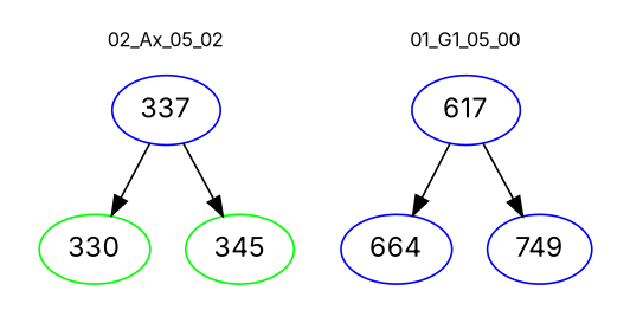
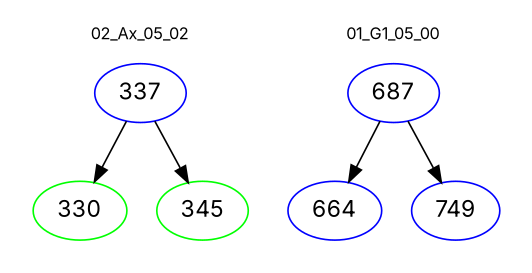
  digraph {
    fontname=Inter
    node [color=blue fontname=Inter]
    edge [color=black fontname=Inter]
    n1 [label=337]
    n2 [color=green label=330]
    n3 [color=green label=345]
-   n4 [label=617]
+   n4 [label=687]
    n5 [label=664]
    n6 [label=749]
    subgraph cluster_1 {
      color=white
      fontsize=10
      label="02_Ax_05_02"
      n1
      n2
      n3
    }
    subgraph cluster_2 {
      color=white
      fontsize=10
      label="01_G1_05_00"
      n4
      n5
      n6
    }
    n1 -> n2
    n1 -> n3
    n4 -> n5
    n4 -> n6
  }
